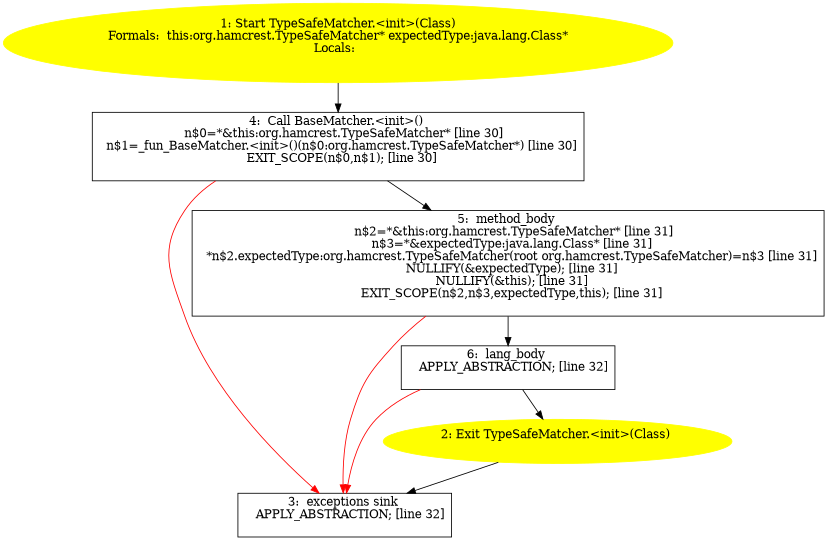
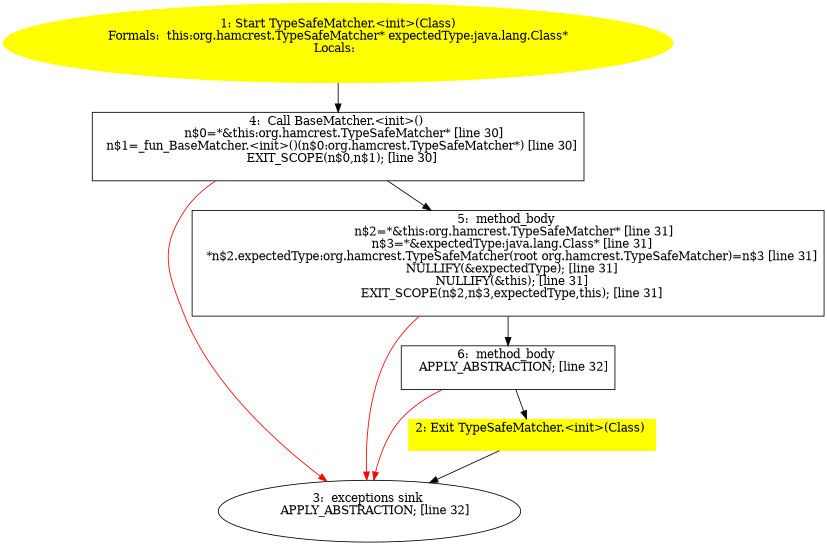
  digraph {
    node [shape=box]
    n1 [color=yellow label="1: Start TypeSafeMatcher.<init>(Class)\nFormals:  this:org.hamcrest.TypeSafeMatcher* expectedType:java.lang.Class*\nLocals:  \n  " style=filled shape=""]
    n2 [label="4:  Call BaseMatcher.<init>() \n   n$0=*&this:org.hamcrest.TypeSafeMatcher* [line 30]\n  n$1=_fun_BaseMatcher.<init>()(n$0:org.hamcrest.TypeSafeMatcher*) [line 30]\n  EXIT_SCOPE(n$0,n$1); [line 30]\n "]
-   n3 [label="3:  exceptions sink \n   APPLY_ABSTRACTION; [line 32]\n "]
+   n3 [label="3:  exceptions sink \n   APPLY_ABSTRACTION; [line 32]\n " shape=ellipse]
    n4 [label="5:  method_body \n   n$2=*&this:org.hamcrest.TypeSafeMatcher* [line 31]\n  n$3=*&expectedType:java.lang.Class* [line 31]\n  *n$2.expectedType:org.hamcrest.TypeSafeMatcher(root org.hamcrest.TypeSafeMatcher)=n$3 [line 31]\n  NULLIFY(&expectedType); [line 31]\n  NULLIFY(&this); [line 31]\n  EXIT_SCOPE(n$2,n$3,expectedType,this); [line 31]\n "]
-   n5 [label="6:  lang_body \n   APPLY_ABSTRACTION; [line 32]\n "]
-   n6 [color=yellow label="2: Exit TypeSafeMatcher.<init>(Class) \n  " style=filled shape=""]
+   n5 [label="6:  method_body \n   APPLY_ABSTRACTION; [line 32]\n "]
+   n6 [color=yellow label="2: Exit TypeSafeMatcher.<init>(Class) \n  " style=filled]
    n1 -> n2
    n2 -> n3 [color=red]
    n2 -> n4
    n4 -> n3 [color=red]
    n4 -> n5
    n5 -> n3 [color=red]
    n5 -> n6
    n6 -> n3
  }
